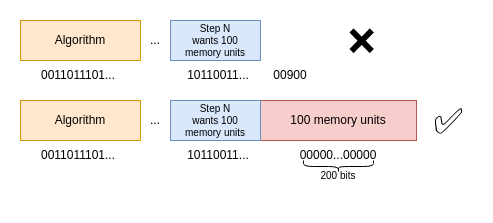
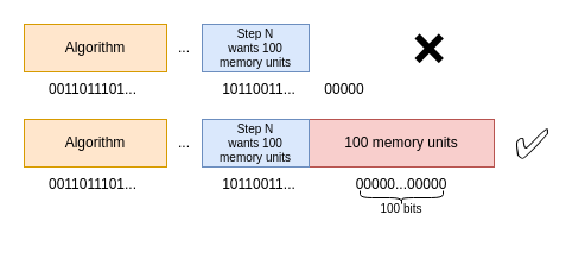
  <mxCell id="0" />
  <mxCell id="1" parent="0" />
  <mxCell id="2" value="Algorithm" style="rounded=0;whiteSpace=wrap;html=1;fillColor=#ffe6cc;strokeColor=#d79b00;" parent="1" vertex="1"><mxGeometry x="20" y="20" width="120" height="40" as="geometry" /></mxCell>
  <mxCell id="3" value="&lt;div style=&quot;font-size: 10px;&quot;&gt;Step N&lt;/div&gt;&lt;div style=&quot;font-size: 10px;&quot;&gt;wants 100 &lt;br style=&quot;font-size: 10px;&quot;&gt;&lt;/div&gt;&lt;div style=&quot;font-size: 10px;&quot;&gt;memory units&lt;br style=&quot;font-size: 10px;&quot;&gt;&lt;/div&gt;" style="rounded=0;whiteSpace=wrap;html=1;fillColor=#dae8fc;strokeColor=#6c8ebf;fontSize=10;" parent="1" vertex="1"><mxGeometry x="170" y="20" width="90" height="40" as="geometry" /></mxCell>
  <mxCell id="4" value="..." style="text;html=1;strokeColor=none;fillColor=none;align=center;verticalAlign=middle;whiteSpace=wrap;rounded=0;fontSize=12;" parent="1" vertex="1"><mxGeometry x="140" y="25" width="30" height="30" as="geometry" /></mxCell>
  <mxCell id="5" value="❌" style="text;html=1;strokeColor=none;fillColor=none;align=center;verticalAlign=middle;whiteSpace=wrap;rounded=0;fontSize=35;" parent="1" vertex="1"><mxGeometry x="338.5" y="20" width="45" height="40" as="geometry" /></mxCell>
- <mxCell id="6" value="00900" style="text;html=1;strokeColor=none;fillColor=none;align=center;verticalAlign=middle;whiteSpace=wrap;rounded=0;fontSize=12;" parent="1" vertex="1"><mxGeometry x="260" y="60" width="60" height="30" as="geometry" /></mxCell>
+ <mxCell id="6" value="00000" style="text;html=1;strokeColor=none;fillColor=none;align=center;verticalAlign=middle;whiteSpace=wrap;rounded=0;fontSize=12;" parent="1" vertex="1"><mxGeometry x="260" y="60" width="60" height="30" as="geometry" /></mxCell>
  <mxCell id="7" value="10110011..." style="text;html=1;strokeColor=none;fillColor=none;align=center;verticalAlign=middle;whiteSpace=wrap;rounded=0;fontSize=12;" parent="1" vertex="1"><mxGeometry x="170" y="60" width="96" height="30" as="geometry" /></mxCell>
  <mxCell id="8" value="0011011101..." style="text;html=1;strokeColor=none;fillColor=none;align=center;verticalAlign=middle;whiteSpace=wrap;rounded=0;fontSize=12;" parent="1" vertex="1"><mxGeometry x="20" y="60" width="116" height="30" as="geometry" /></mxCell>
  <mxCell id="9" value="Algorithm" style="rounded=0;whiteSpace=wrap;html=1;fillColor=#ffe6cc;strokeColor=#d79b00;" parent="1" vertex="1"><mxGeometry x="20" y="100" width="120" height="40" as="geometry" /></mxCell>
  <mxCell id="10" value="100 memory units" style="rounded=0;whiteSpace=wrap;html=1;fillColor=#f8cecc;strokeColor=#b85450;" parent="1" vertex="1"><mxGeometry x="260" y="100" width="156" height="40" as="geometry" /></mxCell>
  <mxCell id="11" value="..." style="text;html=1;strokeColor=none;fillColor=none;align=center;verticalAlign=middle;whiteSpace=wrap;rounded=0;fontSize=12;" parent="1" vertex="1"><mxGeometry x="140" y="105" width="30" height="30" as="geometry" /></mxCell>
  <mxCell id="12" value="✅" style="text;html=1;strokeColor=none;fillColor=none;align=center;verticalAlign=middle;whiteSpace=wrap;rounded=0;fontSize=35;" parent="1" vertex="1"><mxGeometry x="426" y="100" width="45" height="40" as="geometry" /></mxCell>
  <mxCell id="13" value="00000...00000" style="text;html=1;strokeColor=none;fillColor=none;align=center;verticalAlign=middle;whiteSpace=wrap;rounded=0;fontSize=12;" parent="1" vertex="1"><mxGeometry x="260" y="140" width="156" height="30" as="geometry" /></mxCell>
  <mxCell id="14" value="10110011..." style="text;html=1;strokeColor=none;fillColor=none;align=center;verticalAlign=middle;whiteSpace=wrap;rounded=0;fontSize=12;" parent="1" vertex="1"><mxGeometry x="170" y="140" width="96" height="30" as="geometry" /></mxCell>
  <mxCell id="15" value="0011011101..." style="text;html=1;strokeColor=none;fillColor=none;align=center;verticalAlign=middle;whiteSpace=wrap;rounded=0;fontSize=12;" parent="1" vertex="1"><mxGeometry x="20" y="140" width="116" height="30" as="geometry" /></mxCell>
  <mxCell id="16" value="&lt;div&gt;Step N&lt;/div&gt;&lt;div&gt;wants 100&lt;/div&gt;&lt;div&gt;memory units&lt;/div&gt;" style="rounded=0;whiteSpace=wrap;html=1;fillColor=#dae8fc;strokeColor=#6c8ebf;fontSize=10;" parent="1" vertex="1"><mxGeometry x="170" y="100" width="90" height="40" as="geometry" /></mxCell>
  <mxCell id="17" value="" style="shape=curlyBracket;whiteSpace=wrap;html=1;rounded=1;fontSize=10;rotation=-90;" parent="1" vertex="1"><mxGeometry x="332" y="131" width="12" height="70" as="geometry" /></mxCell>
- <mxCell id="18" value="200 bits" style="text;html=1;strokeColor=none;fillColor=none;align=center;verticalAlign=middle;whiteSpace=wrap;rounded=0;fontSize=10;" parent="1" vertex="1"><mxGeometry x="308" y="170" width="60" height="10" as="geometry" /></mxCell>
+ <mxCell id="18" value="100 bits" style="text;html=1;strokeColor=none;fillColor=none;align=center;verticalAlign=middle;whiteSpace=wrap;rounded=0;fontSize=10;" parent="1" vertex="1"><mxGeometry x="308" y="170" width="60" height="10" as="geometry" /></mxCell>
